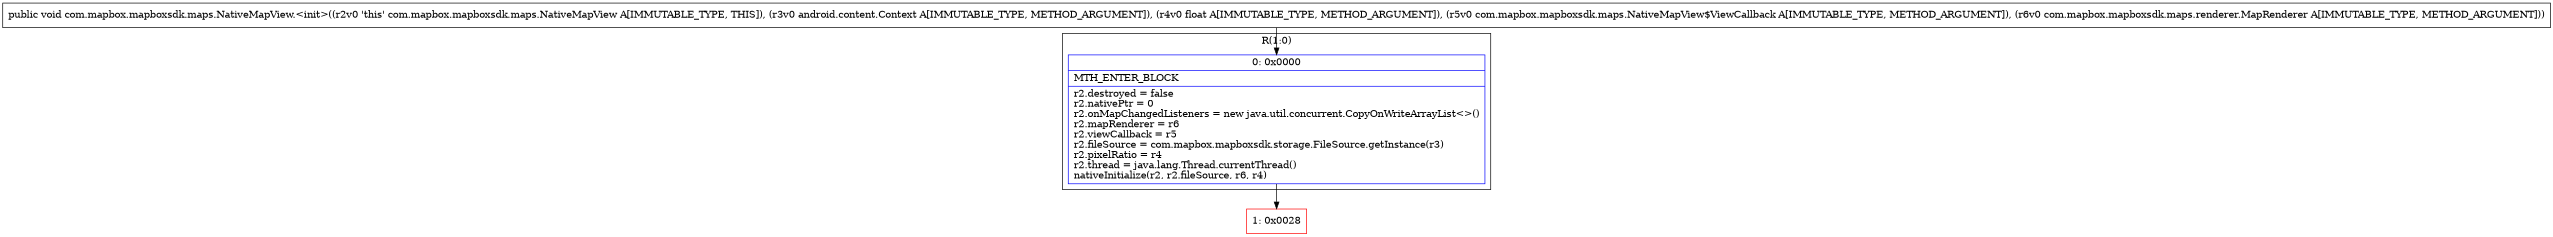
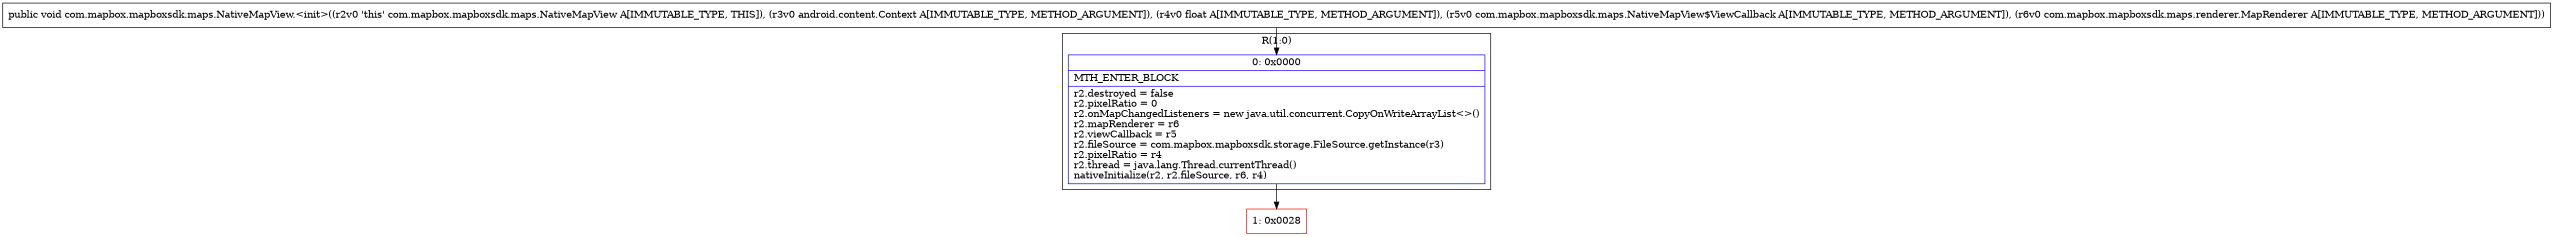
  digraph {
    node [shape=record]
-   n1 [color=blue label="{0\:\ 0x0000|MTH_ENTER_BLOCK\l|r2.destroyed = false\lr2.nativePtr = 0\lr2.onMapChangedListeners = new java.util.concurrent.CopyOnWriteArrayList\<\>()\lr2.mapRenderer = r6\lr2.viewCallback = r5\lr2.fileSource = com.mapbox.mapboxsdk.storage.FileSource.getInstance(r3)\lr2.pixelRatio = r4\lr2.thread = java.lang.Thread.currentThread()\lnativeInitialize(r2, r2.fileSource, r6, r4)\l}"]
+   n1 [color=blue label="{0\:\ 0x0000|MTH_ENTER_BLOCK\l|r2.destroyed = false\lr2.pixelRatio = 0\lr2.onMapChangedListeners = new java.util.concurrent.CopyOnWriteArrayList\<\>()\lr2.mapRenderer = r6\lr2.viewCallback = r5\lr2.fileSource = com.mapbox.mapboxsdk.storage.FileSource.getInstance(r3)\lr2.pixelRatio = r4\lr2.thread = java.lang.Thread.currentThread()\lnativeInitialize(r2, r2.fileSource, r6, r4)\l}"]
    n2 [color=red label="{1\:\ 0x0028}"]
    n3 [label="{public void com.mapbox.mapboxsdk.maps.NativeMapView.\<init\>((r2v0 'this' com.mapbox.mapboxsdk.maps.NativeMapView A[IMMUTABLE_TYPE, THIS]), (r3v0 android.content.Context A[IMMUTABLE_TYPE, METHOD_ARGUMENT]), (r4v0 float A[IMMUTABLE_TYPE, METHOD_ARGUMENT]), (r5v0 com.mapbox.mapboxsdk.maps.NativeMapView$ViewCallback A[IMMUTABLE_TYPE, METHOD_ARGUMENT]), (r6v0 com.mapbox.mapboxsdk.maps.renderer.MapRenderer A[IMMUTABLE_TYPE, METHOD_ARGUMENT])) }"]
    subgraph cluster_1 {
      label="R(1:0)"
      n1
    }
    n1 -> n2
    n3 -> n1
  }
